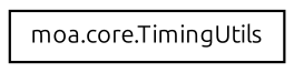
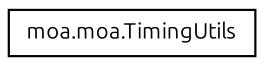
  digraph {
    rankdir=LR
    fontname=Ubuntu
-   n1 [color=black fillcolor=white fontname=Ubuntu fontsize=10 height=0.2 label="moa.core.TimingUtils" shape=record style=filled width=0.4]
+   n1 [color=black fillcolor=white fontname=Ubuntu fontsize=10 height=0.2 label="moa.moa.TimingUtils" shape=record style=filled width=0.4]
  }
